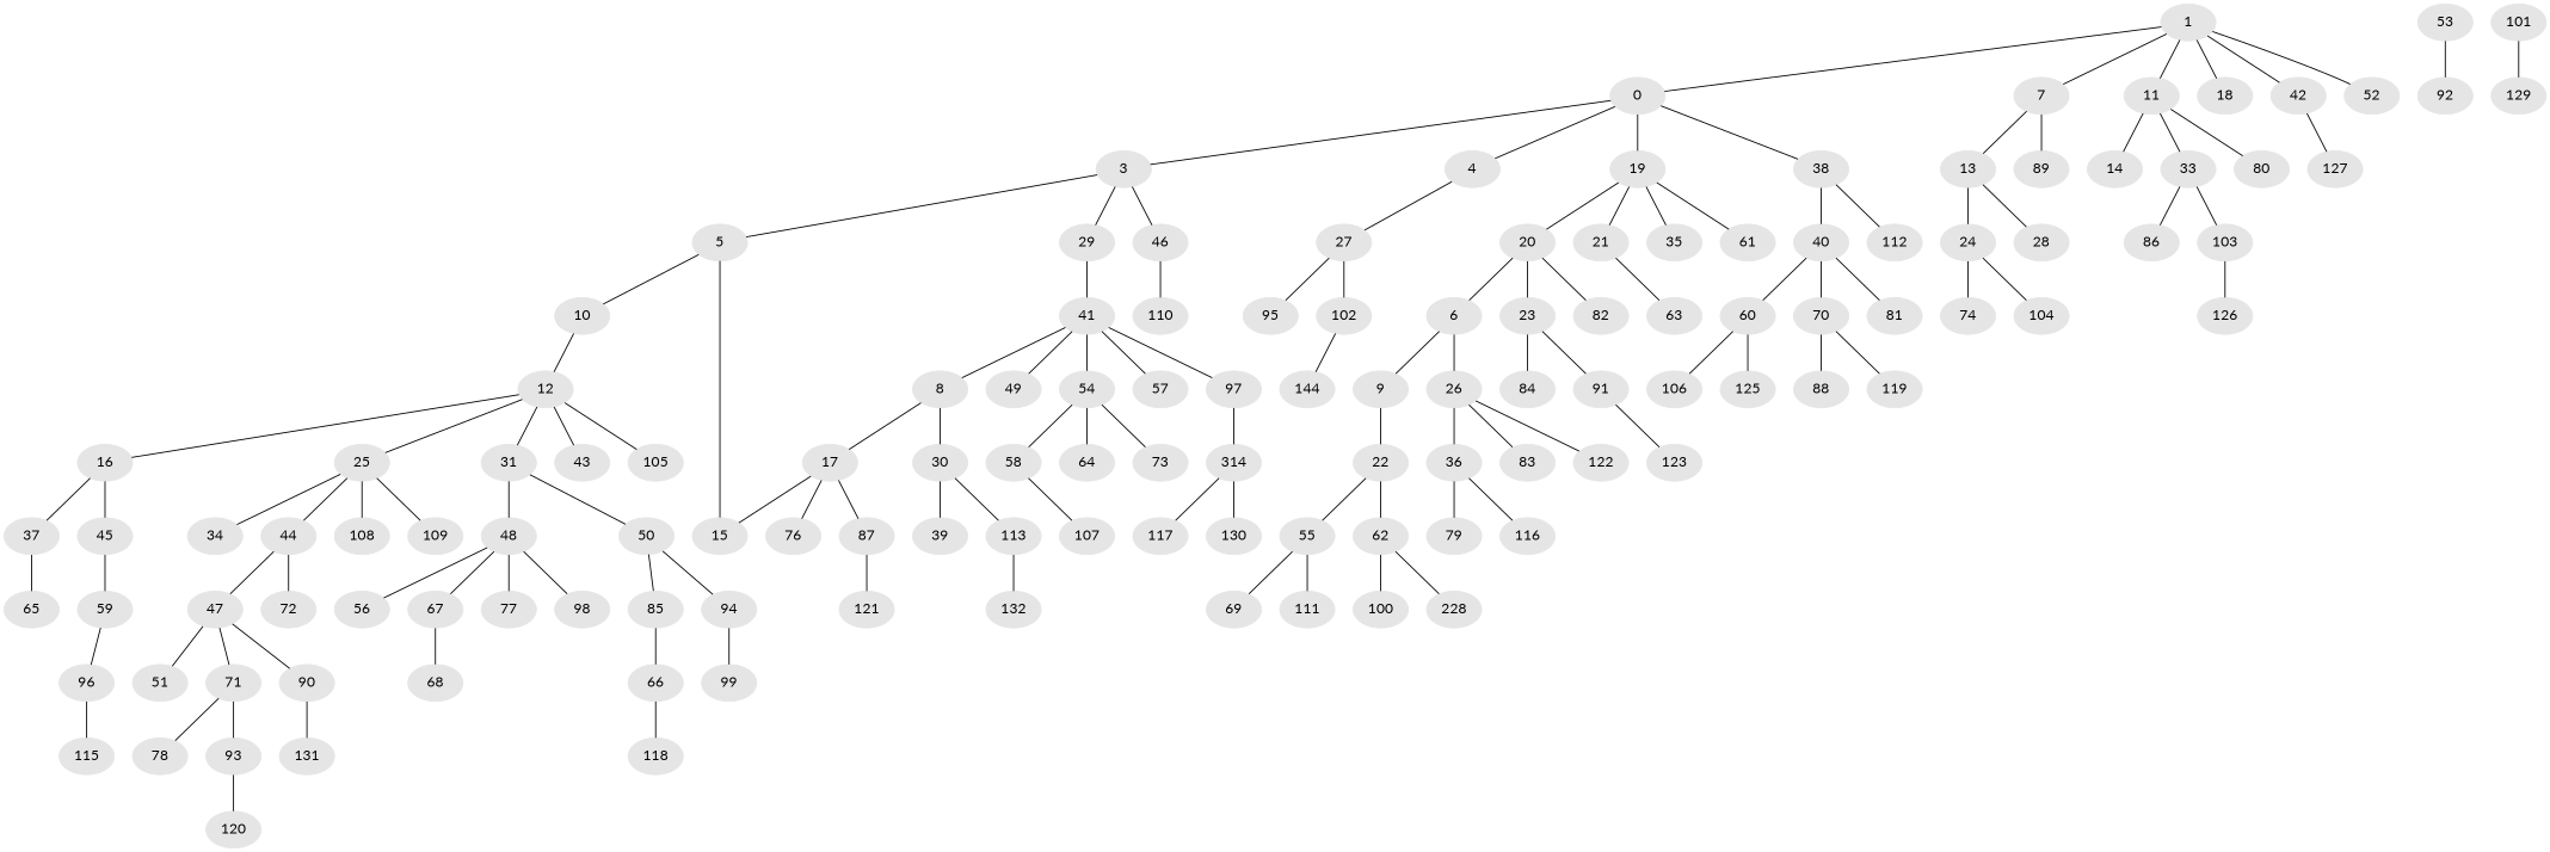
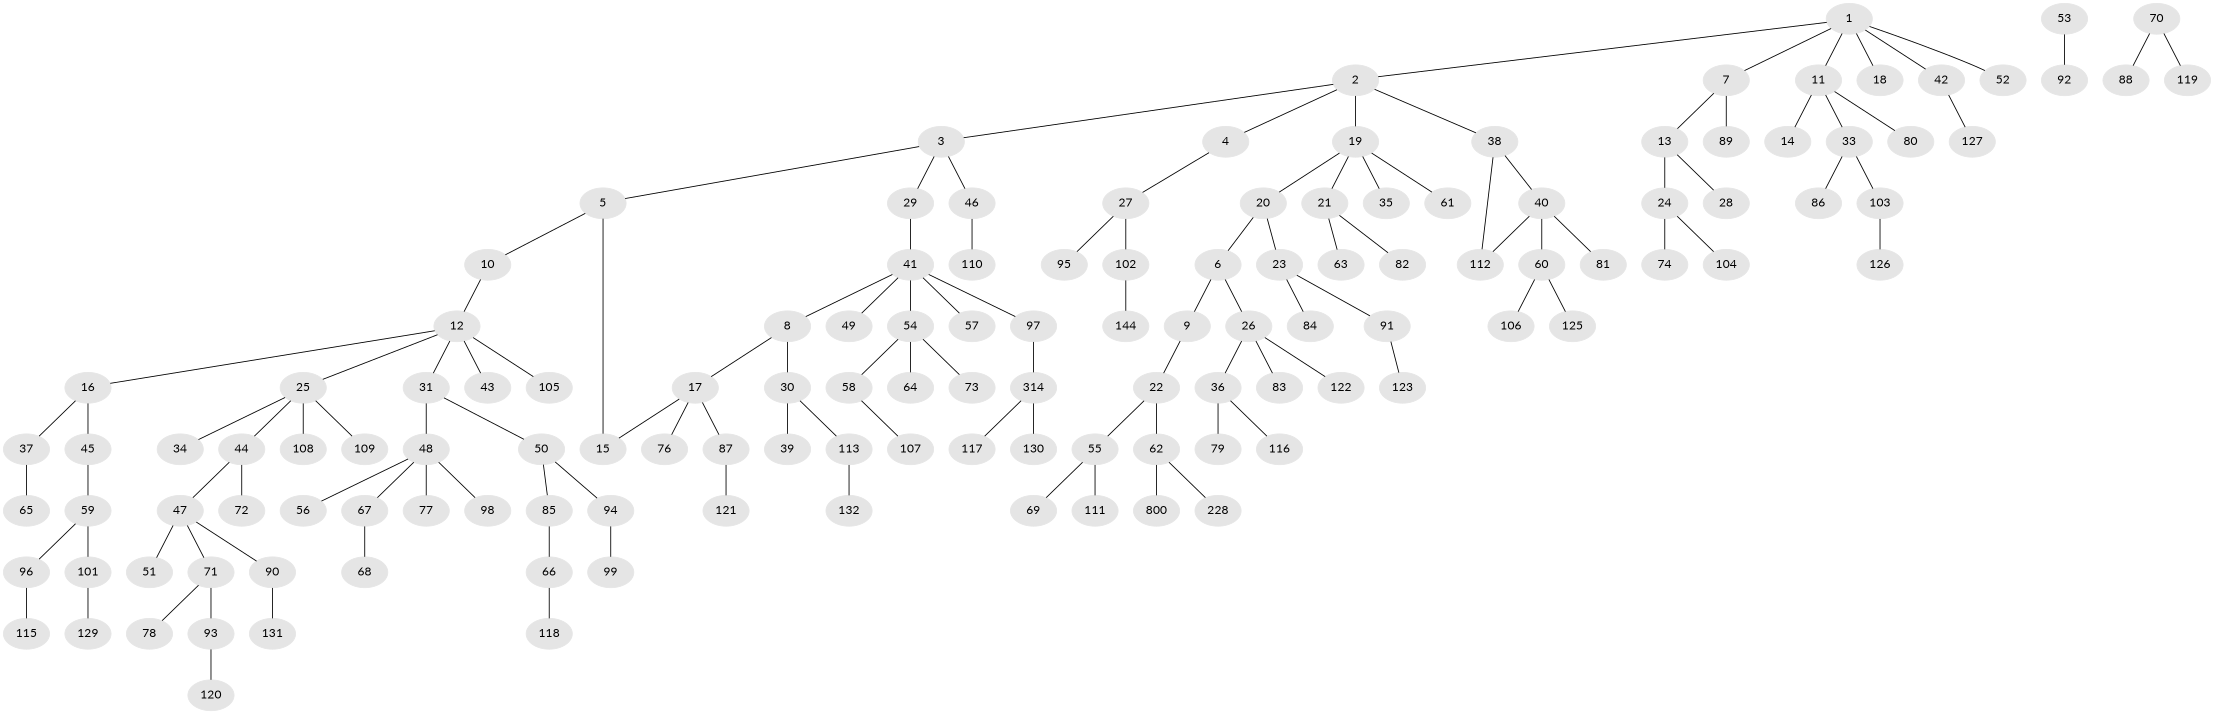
  graph {
    fontname=Lato
    node [color=gray90 fontname=Lato style=filled]
    edge [fontname=Lato]
    1
-   2 [label=0]
+   2
    7
    11
    18
    42
    52
    3
    4
    19
    38
    13
    89
    14
    33
    80
    127
    5
    29
    46
    27
    20
    21
    35
    61
    40
    112
    10
    15
    8
    17
    30
    41
    110
    6
    9
    26
    95
    102
    12
    22
    36
    83
    122
    24
    28
    76
    87
    39
    113
    55
    62
    16
    25
    31
    43
    105
    86
    103
    37
    45
    34
    44
    108
    109
    48
    50
    74
    104
    65
    59
    53
    92
    121
    23
    63
    82
    84
    91
    69
    111
-   100
+   100 [label=800]
    n83 [label=228]
    123
    47
    72
    79
    116
    n89 [label=144]
    49
    54
    57
    97
    132
    56
    67
    77
    98
    85
    94
    126
    60
    70
    81
    106
    125
    88
    119
    58
    64
    73
    n112 [label=314]
    51
    71
    90
    96
    101
    78
    93
    131
    68
    66
    118
    99
    107
    115
    129
    120
    117
    130
    1 -- 2
    1 -- 7
    1 -- 11
    1 -- 18
    1 -- 42
    1 -- 52
    2 -- 3
    2 -- 4
    2 -- 19
    2 -- 38
    7 -- 13
    7 -- 89
    11 -- 14
    11 -- 33
    11 -- 80
    42 -- 127
    3 -- 5
    3 -- 29
    3 -- 46
    4 -- 27
    19 -- 20
    19 -- 21
    19 -- 35
    19 -- 61
    38 -- 40
    38 -- 112
    13 -- 24
    13 -- 28
    33 -- 86
    33 -- 103
    5 -- 10
    5 -- 15
    29 -- 41
    46 -- 110
    27 -- 95
    27 -- 102
    20 -- 6
    20 -- 23
    21 -- 63
-   20 -- 82
+   21 -- 82
    40 -- 60
-   40 -- 70
+   40 -- 112
    40 -- 81
    10 -- 12
    8 -- 17
    8 -- 30
    17 -- 15
    17 -- 76
    17 -- 87
    30 -- 39
    30 -- 113
    41 -- 8
    41 -- 49
    41 -- 54
    41 -- 57
    41 -- 97
    6 -- 9
    6 -- 26
    9 -- 22
    26 -- 36
    26 -- 83
    26 -- 122
    102 -- n89
    12 -- 16
    12 -- 25
    12 -- 31
    12 -- 43
    12 -- 105
    22 -- 55
    22 -- 62
    36 -- 79
    36 -- 116
    24 -- 74
    24 -- 104
    87 -- 121
    113 -- 132
    55 -- 69
    55 -- 111
    62 -- 100
    62 -- n83
    16 -- 37
    16 -- 45
    25 -- 34
    25 -- 44
    25 -- 108
    25 -- 109
    31 -- 48
    31 -- 50
    103 -- 126
    37 -- 65
    45 -- 59
    44 -- 47
    44 -- 72
    48 -- 56
    48 -- 67
    48 -- 77
    48 -- 98
    50 -- 85
    50 -- 94
    59 -- 96
+   59 -- 101
    53 -- 92
    23 -- 84
    23 -- 91
    91 -- 123
    47 -- 51
    47 -- 71
    47 -- 90
    54 -- 58
    54 -- 64
    54 -- 73
    97 -- n112
    67 -- 68
    85 -- 66
    94 -- 99
    60 -- 106
    60 -- 125
    70 -- 88
    70 -- 119
    58 -- 107
    n112 -- 117
    n112 -- 130
    71 -- 78
    71 -- 93
    90 -- 131
    96 -- 115
    101 -- 129
    93 -- 120
    66 -- 118
  }
